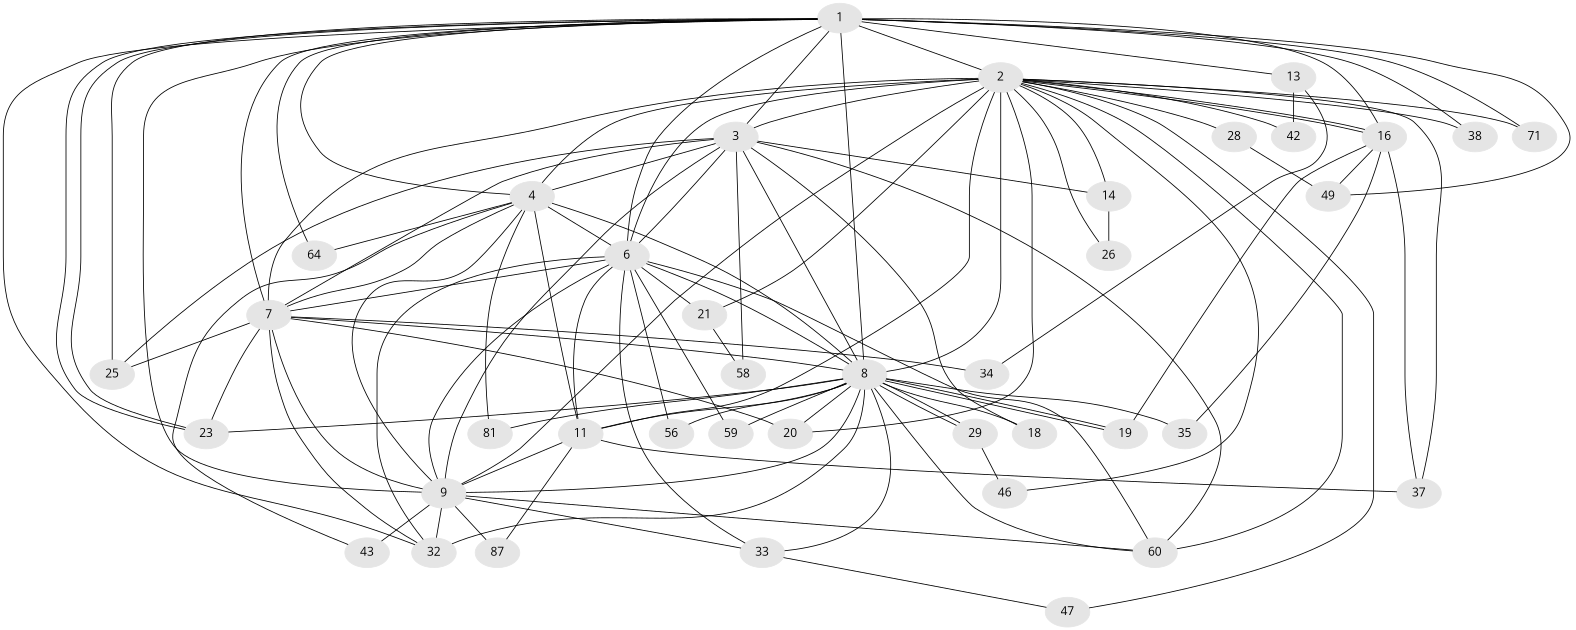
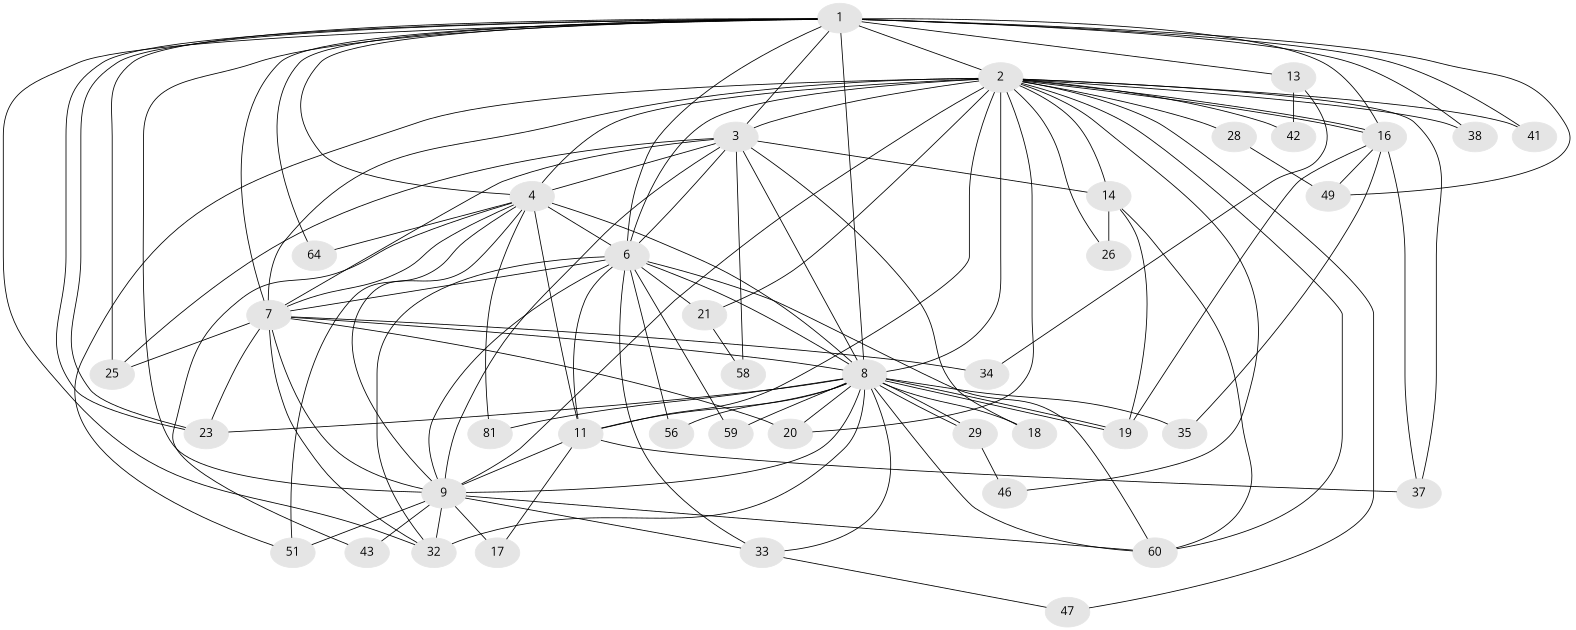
  graph {
    fontname="Open Sans"
    node [color=gray90 fontname="Open Sans" style=filled]
    edge [fontname="Open Sans"]
    2 [super="+5"]
    3
    4
    6 [super="+22+15"]
    7 [super="+30"]
    8 [super="+10+79"]
    9 [super="+49+52+61"]
    16 [super="+24"]
    38
-   41 [label=71]
+   41
    11 [super="+82+40+12"]
    14
    20 [super="+63"]
    21
    26
    28
    37
    42
    46
    47
+   51 [super="+78+69"]
    60 [super="+74"]
    1
    13
    23 [super="+77+39"]
    25 [super="+65"]
    32 [super="+76+66+62"]
    n28 [label=49 super="+80"]
    64
    18
    58
    43
    81
    33
    56
    59
    34
    19 [super="+31"]
    29
    35
-   17 [label=87]
+   17
    2 -- 3 [weight=2]
    2 -- 4 [weight=4]
    2 -- 6 [weight=2]
    2 -- 7 [weight=3]
    2 -- 8 [weight=6]
    2 -- 9 [weight=3]
    2 -- 16 [weight=3]
    2 -- 16
    2 -- 38
    2 -- 41
    2 -- 11
    2 -- 14 [weight=2]
    2 -- 20
    2 -- 21
    2 -- 26
    2 -- 28 [weight=2]
    2 -- 37
    2 -- 42
    2 -- 46
    2 -- 47
+   2 -- 51
    2 -- 60
    3 -- 4
    3 -- 6 [weight=2]
    3 -- 7
    3 -- 8 [weight=2]
    3 -- 9
    3 -- 14
-   3 -- 60
+   14 -- 60
    3 -- 25
    3 -- 18
    3 -- 58
    4 -- 6 [weight=2]
    4 -- 7
    4 -- 8 [weight=2]
    4 -- 9
    4 -- 11
+   4 -- 51
    4 -- 64
    4 -- 43
    4 -- 81
    6 -- 7
    6 -- 8 [weight=4]
    6 -- 9 [weight=2]
    6 -- 11
    6 -- 21
    6 -- 60
    6 -- 32
    6 -- 33
    6 -- 56
    6 -- 59
    7 -- 8 [weight=2]
    7 -- 9
    7 -- 20
    7 -- 23
    7 -- 25
    7 -- 32
    7 -- 34
    8 -- 9 [weight=2]
    8 -- 11
    8 -- 20
    8 -- 60
    8 -- 23 [weight=2]
    8 -- 32
    8 -- 18
    8 -- 81
    8 -- 33
    8 -- 56
    8 -- 59
    8 -- 19
    8 -- 19
    8 -- 29
    8 -- 29
    8 -- 35
+   9 -- 51 [weight=2]
    9 -- 60
    9 -- 32 [weight=2]
    9 -- 43
    9 -- 33
    9 -- 17
    16 -- 37
    16 -- n28
    16 -- 19
    16 -- 35
    11 -- 9
    11 -- 37
    11 -- 17
    14 -- 26
+   14 -- 19
    21 -- 58
    28 -- n28
    1 -- 2 [weight=2]
    1 -- 3
    1 -- 4
    1 -- 6
    1 -- 7
    1 -- 8 [weight=3]
    1 -- 9
    1 -- 16
    1 -- 38
    1 -- 41
    1 -- 13
    1 -- 23
    1 -- 23
    1 -- 25
    1 -- 32
    1 -- n28
    1 -- 64
    13 -- 42
    13 -- 34
    33 -- 47
    29 -- 46
  }
